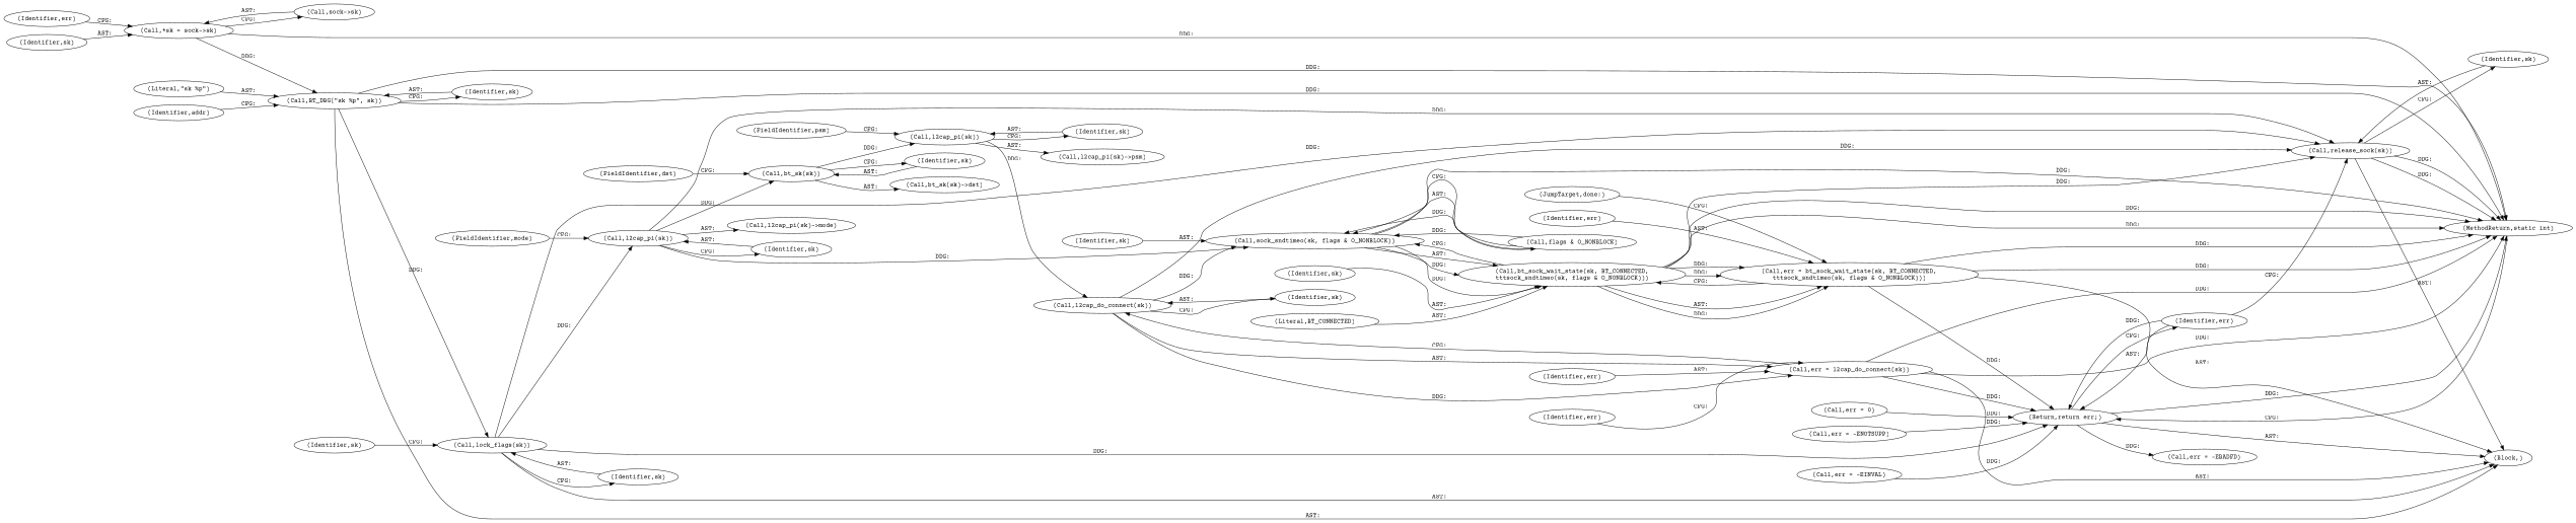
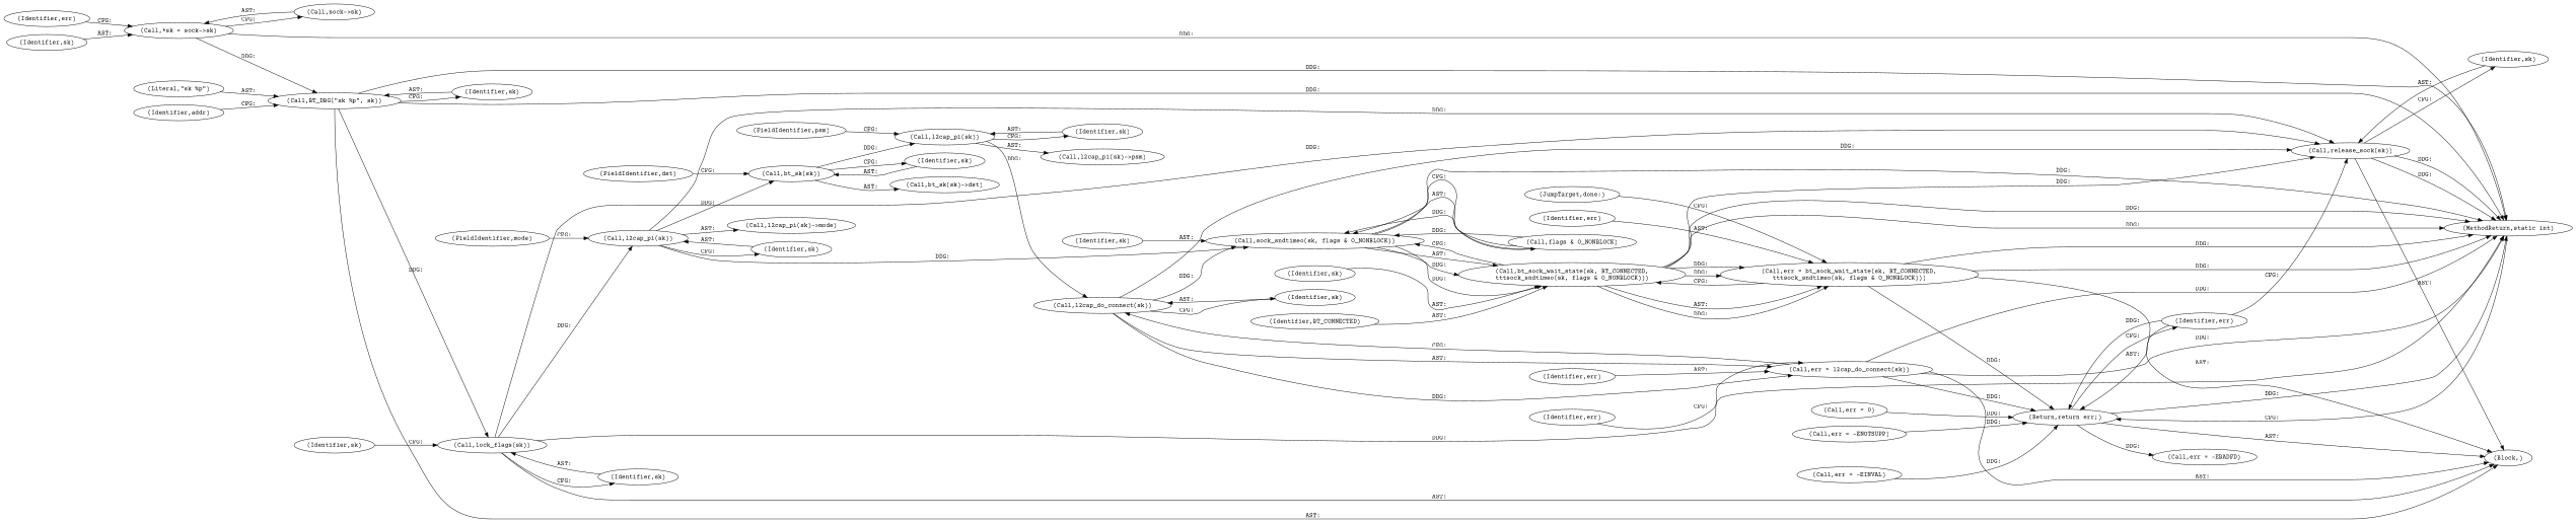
  digraph {
    fontname="Courier Prime"
    rankdir=LR
    node [fontname="Courier Prime"]
    edge [fontname="Courier Prime"]
    n1 [label="(Call,l2cap_do_connect(sk))"]
    n2 [label="(Call,err = l2cap_do_connect(sk))"]
    n3 [label="(Call,sock_sndtimeo(sk, flags & O_NONBLOCK))"]
    n4 [label="(Call,release_sock(sk))"]
    n5 [label="(Identifier,sk)"]
    n6 [label="(MethodReturn,static int)"]
    n7 [label="(Block,)"]
    n8 [label="(Return,return err;)"]
    n9 [label="(Call,bt_sock_wait_state(sk, BT_CONNECTED,\n\t\t\tsock_sndtimeo(sk, flags & O_NONBLOCK)))"]
    n10 [label="(Call,flags & O_NONBLOCK)"]
    n11 [label="(Identifier,sk)"]
    n12 [label="(Call,l2cap_pi(sk))"]
    n13 [label="(Identifier,sk)"]
    n14 [label="(Call,l2cap_pi(sk)->psm)"]
    n15 [label="(Call,bt_sk(sk))"]
    n16 [label="(Identifier,sk)"]
    n17 [label="(Call,bt_sk(sk)->dst)"]
    n18 [label="(Call,l2cap_pi(sk))"]
    n19 [label="(Call,l2cap_pi(sk)->mode)"]
    n20 [label="(Identifier,sk)"]
    n21 [label="(Call,lock_flags(sk))"]
    n22 [label="(Identifier,sk)"]
    n23 [label="(Call,BT_DBG(\"sk %p\", sk))"]
    n24 [label="(Identifier,sk)"]
    n25 [label="(Call,*sk = sock->sk)"]
    n26 [label="(Call,sock->sk)"]
    n27 [label="(Identifier,err)"]
    n28 [label="(Call,err = -EBADFD)"]
    n29 [label="(Call,err = bt_sock_wait_state(sk, BT_CONNECTED,\n\t\t\tsock_sndtimeo(sk, flags & O_NONBLOCK)))"]
    n30 [label="(Call,err = 0)"]
    n31 [label="(Literal,\"sk %p\")"]
    n32 [label="(JumpTarget,done:)"]
    n33 [label="(Identifier,err)"]
    n34 [label="(Identifier,sk)"]
    n35 [label="(FieldIdentifier,dst)"]
    n36 [label="(Identifier,addr)"]
    n37 [label="(Identifier,err)"]
    n38 [label="(Call,err = -ENOTSUPP)"]
    n39 [label="(Identifier,err)"]
    n40 [label="(Identifier,sk)"]
    n41 [label="(FieldIdentifier,psm)"]
    n42 [label="(Call,err = -EINVAL)"]
    n43 [label="(FieldIdentifier,mode)"]
    n44 [label="(Identifier,sk)"]
    n45 [label="(Identifier,err)"]
    n46 [label="(Identifier,sk)"]
-   n47 [label="(Literal,BT_CONNECTED)"]
+   n47 [label="(Identifier,BT_CONNECTED)"]
    n1 -> n2 [label="AST: "]
    n1 -> n2 [label="DDG: "]
    n1 -> n3 [label="DDG: "]
    n1 -> n4 [label="DDG: "]
    n1 -> n5 [label="CFG: "]
    n2 -> n1 [label="CFG: "]
    n2 -> n6 [label="DDG: "]
    n2 -> n6 [label="DDG: "]
    n2 -> n7 [label="AST: "]
    n2 -> n8 [label="DDG: "]
    n3 -> n6 [label="DDG: "]
    n3 -> n9 [label="AST: "]
    n3 -> n9 [label="DDG: "]
    n3 -> n9 [label="DDG: "]
    n3 -> n10 [label="CFG: "]
    n4 -> n6 [label="DDG: "]
    n4 -> n6 [label="DDG: "]
    n4 -> n7 [label="AST: "]
    n4 -> n11 [label="CFG: "]
    n5 -> n1 [label="AST: "]
    n6 -> n8 [label="CFG: "]
    n8 -> n6 [label="DDG: "]
    n8 -> n7 [label="AST: "]
    n8 -> n27 [label="CFG: "]
    n8 -> n28 [label="DDG: "]
    n9 -> n3 [label="CFG: "]
    n9 -> n4 [label="DDG: "]
    n9 -> n6 [label="DDG: "]
    n9 -> n6 [label="DDG: "]
    n9 -> n29 [label="AST: "]
    n9 -> n29 [label="DDG: "]
    n9 -> n29 [label="DDG: "]
    n9 -> n29 [label="DDG: "]
    n10 -> n3 [label="AST: "]
    n10 -> n3 [label="DDG: "]
    n10 -> n3 [label="DDG: "]
    n11 -> n4 [label="AST: "]
    n12 -> n1 [label="DDG: "]
    n12 -> n13 [label="CFG: "]
    n12 -> n14 [label="AST: "]
    n13 -> n12 [label="AST: "]
    n15 -> n12 [label="DDG: "]
    n15 -> n16 [label="CFG: "]
    n15 -> n17 [label="AST: "]
    n16 -> n15 [label="AST: "]
    n18 -> n3 [label="DDG: "]
    n18 -> n4 [label="DDG: "]
    n18 -> n15 [label="DDG: "]
    n18 -> n19 [label="AST: "]
    n18 -> n20 [label="CFG: "]
    n20 -> n18 [label="AST: "]
    n21 -> n4 [label="DDG: "]
-   n21 -> n8 [label="DDG: "]
+   n21 -> n6 [label="DDG: "]
    n21 -> n7 [label="AST: "]
    n21 -> n18 [label="DDG: "]
    n21 -> n22 [label="CFG: "]
    n22 -> n21 [label="AST: "]
    n23 -> n6 [label="DDG: "]
    n23 -> n6 [label="DDG: "]
    n23 -> n7 [label="AST: "]
    n23 -> n21 [label="DDG: "]
    n23 -> n24 [label="CFG: "]
    n24 -> n23 [label="AST: "]
    n25 -> n6 [label="DDG: "]
    n25 -> n23 [label="DDG: "]
    n25 -> n26 [label="CFG: "]
    n26 -> n25 [label="AST: "]
    n27 -> n4 [label="CFG: "]
    n27 -> n8 [label="AST: "]
    n27 -> n8 [label="DDG: "]
    n29 -> n6 [label="DDG: "]
    n29 -> n6 [label="DDG: "]
    n29 -> n7 [label="AST: "]
    n29 -> n8 [label="DDG: "]
    n29 -> n9 [label="CFG: "]
    n30 -> n8 [label="DDG: "]
    n31 -> n23 [label="AST: "]
    n32 -> n29 [label="CFG: "]
    n33 -> n25 [label="CFG: "]
    n34 -> n21 [label="CFG: "]
    n35 -> n15 [label="CFG: "]
    n36 -> n23 [label="CFG: "]
    n37 -> n2 [label="AST: "]
    n38 -> n8 [label="DDG: "]
    n39 -> n29 [label="AST: "]
    n40 -> n9 [label="AST: "]
    n41 -> n12 [label="CFG: "]
    n42 -> n8 [label="DDG: "]
    n43 -> n18 [label="CFG: "]
    n44 -> n25 [label="AST: "]
    n45 -> n2 [label="CFG: "]
    n46 -> n3 [label="AST: "]
    n47 -> n9 [label="AST: "]
  }
